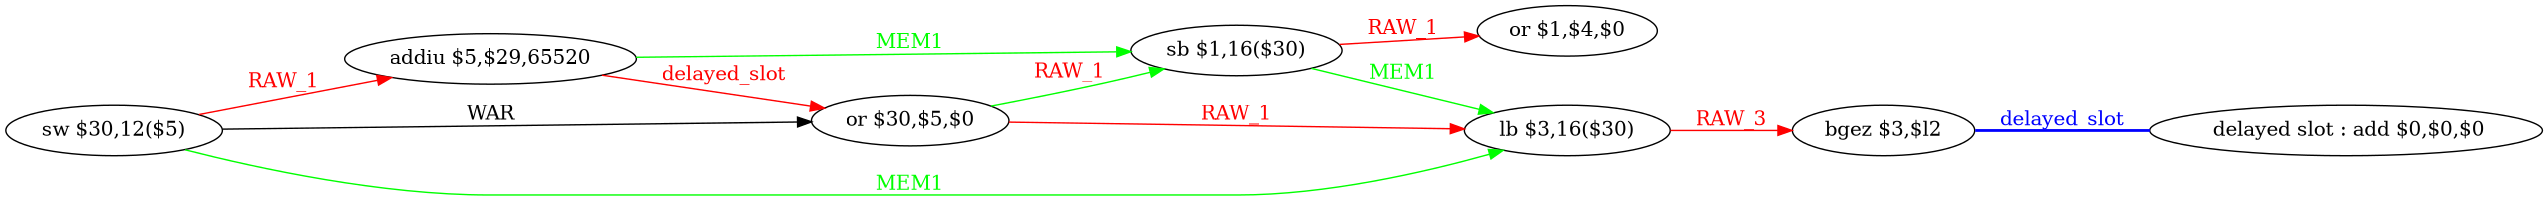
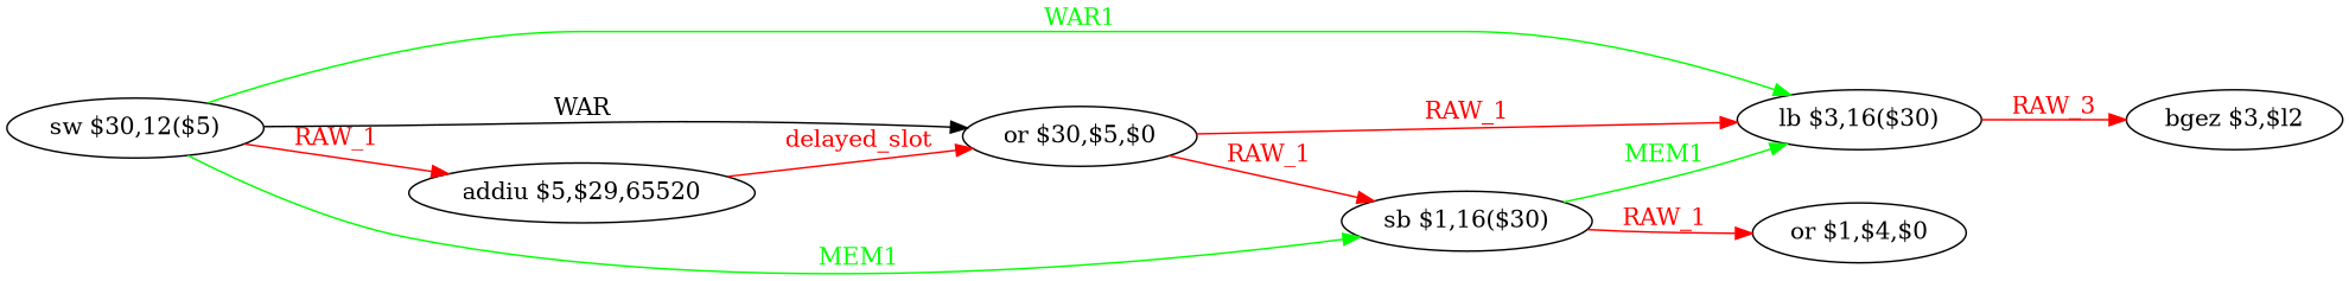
  digraph {
    rankdir=LR
    node [shape=ellipse]
    edge [color=red fontcolor=red]
-   n1 [label=" delayed slot : add $0,$0,$0"]
    n2 [label="bgez $3,$l2"]
    n3 [label="addiu $5,$29,65520"]
    n4 [label="or $30,$5,$0"]
    n5 [label="sw $30,12($5)"]
    n6 [label="sb $1,16($30)"]
    n7 [label="lb $3,16($30)"]
    n8 [label="or $1,$4,$0"]
-   n2 -> n1 [color=blue dir=none fontcolor=blue label=delayed_slot style=bold]
    n3 -> n4 [label=delayed_slot]
-   n4 -> n6 [color=green label=RAW_1]
+   n4 -> n6 [label=RAW_1]
    n4 -> n7 [label=RAW_1]
    n5 -> n3 [label=RAW_1]
    n5 -> n4 [label=WAR color="" fontcolor=""]
-   n3 -> n6 [color=green fontcolor=green label=MEM1]
-   n5 -> n7 [color=green fontcolor=green label=MEM1]
+   n5 -> n6 [color=green fontcolor=green label=MEM1]
+   n5 -> n7 [color=green fontcolor=green label=WAR1]
    n6 -> n7 [color=green fontcolor=green label=MEM1]
    n6 -> n8 [label=RAW_1]
    n7 -> n2 [label=RAW_3]
  }
